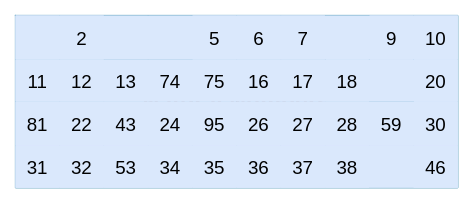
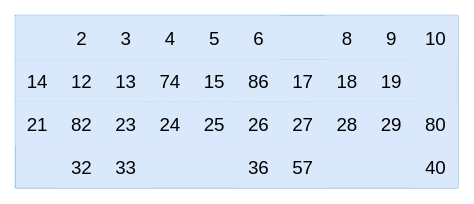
  <mxCell id="0" />
  <mxCell id="1" parent="0" />
  <mxCell id="2" value="&lt;span style=&quot;font-size: 31px&quot;&gt;Natural Numbers&lt;/span&gt;" style="shape=table;html=1;whiteSpace=wrap;startSize=0;container=1;collapsible=0;childLayout=tableLayout;fontStyle=1;align=center;strokeWidth=1;perimeterSpacing=1;rounded=0;sketch=0;shadow=0;swimlaneFillColor=#ffffff;separatorColor=#000000;backgroundOutline=0;horizontal=1;rowLines=1;columnLines=1;fillColor=#b1ddf0;strokeColor=#10739e;" parent="1" vertex="1"><mxGeometry x="20" y="20" width="590" height="230" as="geometry" /></mxCell>
  <mxCell id="3" style="shape=partialRectangle;html=1;whiteSpace=wrap;collapsible=0;dropTarget=0;pointerEvents=0;fillColor=#dae8fc;top=0;left=0;bottom=0;right=0;points=[[0,0.5],[1,0.5]];portConstraint=eastwest;strokeColor=#6c8ebf;" parent="2" vertex="1"><mxGeometry width="590" height="59" as="geometry" /></mxCell>
  <mxCell id="4" value="" style="shape=partialRectangle;html=1;whiteSpace=wrap;connectable=0;fillColor=#dae8fc;top=0;left=0;bottom=0;right=0;overflow=hidden;strokeColor=#6c8ebf;" parent="3" vertex="1"><mxGeometry width="59" height="59" as="geometry" /></mxCell>
  <mxCell id="5" value="&lt;span style=&quot;font-size: 25px&quot;&gt;2&lt;/span&gt;" style="shape=partialRectangle;html=1;whiteSpace=wrap;connectable=0;fillColor=#dae8fc;top=0;left=0;bottom=0;right=0;overflow=hidden;strokeColor=#6c8ebf;" parent="3" vertex="1"><mxGeometry x="59" width="59" height="59" as="geometry" /></mxCell>
+ <mxCell id="6" value="&lt;span style=&quot;font-size: 25px&quot;&gt;3&lt;/span&gt;" style="shape=partialRectangle;html=1;whiteSpace=wrap;connectable=0;fillColor=#dae8fc;top=0;left=0;bottom=0;right=0;overflow=hidden;strokeColor=#6c8ebf;" parent="3" vertex="1"><mxGeometry x="118" width="59" height="59" as="geometry" /></mxCell>
+ <mxCell id="7" value="&lt;span style=&quot;font-size: 25px&quot;&gt;4&lt;/span&gt;" style="shape=partialRectangle;html=1;whiteSpace=wrap;connectable=0;fillColor=#dae8fc;top=0;left=0;bottom=0;right=0;overflow=hidden;strokeColor=#6c8ebf;" parent="3" vertex="1"><mxGeometry x="177" width="59" height="59" as="geometry" /></mxCell>
  <mxCell id="8" value="&lt;span style=&quot;font-size: 25px&quot;&gt;5&lt;/span&gt;" style="shape=partialRectangle;html=1;whiteSpace=wrap;connectable=0;fillColor=#dae8fc;top=0;left=0;bottom=0;right=0;overflow=hidden;strokeColor=#6c8ebf;" parent="3" vertex="1"><mxGeometry x="236" width="59" height="59" as="geometry" /></mxCell>
  <mxCell id="9" value="&lt;span style=&quot;font-size: 25px&quot;&gt;6&lt;/span&gt;" style="shape=partialRectangle;html=1;whiteSpace=wrap;connectable=0;fillColor=#dae8fc;top=0;left=0;bottom=0;right=0;overflow=hidden;strokeColor=#6c8ebf;" parent="3" vertex="1"><mxGeometry x="295" width="59" height="59" as="geometry" /></mxCell>
- <mxCell id="10" value="&lt;span style=&quot;font-size: 25px&quot;&gt;7&lt;/span&gt;" style="shape=partialRectangle;html=1;whiteSpace=wrap;connectable=0;fillColor=#dae8fc;top=0;left=0;bottom=0;right=0;overflow=hidden;strokeColor=#6c8ebf;" parent="3" vertex="1"><mxGeometry x="354" width="59" height="59" as="geometry" /></mxCell>
+ <mxCell id="11" value="&lt;span style=&quot;font-size: 25px&quot;&gt;8&lt;/span&gt;" style="shape=partialRectangle;html=1;whiteSpace=wrap;connectable=0;fillColor=#dae8fc;top=0;left=0;bottom=0;right=0;overflow=hidden;strokeColor=#6c8ebf;" parent="3" vertex="1"><mxGeometry x="413" width="59" height="59" as="geometry" /></mxCell>
  <mxCell id="12" value="&lt;span style=&quot;font-size: 25px&quot;&gt;9&lt;/span&gt;" style="shape=partialRectangle;html=1;whiteSpace=wrap;connectable=0;fillColor=#dae8fc;top=0;left=0;bottom=0;right=0;overflow=hidden;strokeColor=#6c8ebf;" parent="3" vertex="1"><mxGeometry x="472" width="59" height="59" as="geometry" /></mxCell>
  <mxCell id="13" value="&lt;span style=&quot;font-size: 25px&quot;&gt;10&lt;/span&gt;" style="shape=partialRectangle;html=1;whiteSpace=wrap;connectable=0;fillColor=#dae8fc;top=0;left=0;bottom=0;right=0;overflow=hidden;strokeColor=#6c8ebf;" parent="3" vertex="1"><mxGeometry x="531" width="59" height="59" as="geometry" /></mxCell>
  <mxCell id="14" value="" style="shape=partialRectangle;html=1;whiteSpace=wrap;collapsible=0;dropTarget=0;pointerEvents=0;fillColor=#dae8fc;top=0;left=0;bottom=0;right=0;points=[[0,0.5],[1,0.5]];portConstraint=eastwest;strokeColor=#6c8ebf;" parent="2" vertex="1"><mxGeometry y="59" width="590" height="56" as="geometry" /></mxCell>
- <mxCell id="15" value="&lt;span style=&quot;font-size: 25px&quot;&gt;11&lt;/span&gt;" style="shape=partialRectangle;html=1;whiteSpace=wrap;connectable=0;fillColor=#dae8fc;top=0;left=0;bottom=0;right=0;overflow=hidden;strokeColor=#6c8ebf;" parent="14" vertex="1"><mxGeometry width="59" height="56" as="geometry" /></mxCell>
+ <mxCell id="15" value="&lt;span style=&quot;font-size: 25px&quot;&gt;14&lt;/span&gt;" style="shape=partialRectangle;html=1;whiteSpace=wrap;connectable=0;fillColor=#dae8fc;top=0;left=0;bottom=0;right=0;overflow=hidden;strokeColor=#6c8ebf;" parent="14" vertex="1"><mxGeometry width="59" height="56" as="geometry" /></mxCell>
  <mxCell id="16" value="&lt;span style=&quot;font-size: 25px&quot;&gt;12&lt;/span&gt;" style="shape=partialRectangle;html=1;whiteSpace=wrap;connectable=0;fillColor=#dae8fc;top=0;left=0;bottom=0;right=0;overflow=hidden;strokeColor=#6c8ebf;" parent="14" vertex="1"><mxGeometry x="59" width="59" height="56" as="geometry" /></mxCell>
  <mxCell id="17" value="&lt;span style=&quot;font-size: 25px&quot;&gt;13&lt;/span&gt;" style="shape=partialRectangle;html=1;whiteSpace=wrap;connectable=0;fillColor=#dae8fc;top=0;left=0;bottom=0;right=0;overflow=hidden;strokeColor=#6c8ebf;" parent="14" vertex="1"><mxGeometry x="118" width="59" height="56" as="geometry" /></mxCell>
  <mxCell id="18" value="&lt;span style=&quot;font-size: 25px&quot;&gt;74&lt;/span&gt;" style="shape=partialRectangle;html=1;whiteSpace=wrap;connectable=0;fillColor=#dae8fc;top=0;left=0;bottom=0;right=0;overflow=hidden;strokeColor=#6c8ebf;" parent="14" vertex="1"><mxGeometry x="177" width="59" height="56" as="geometry" /></mxCell>
- <mxCell id="19" value="&lt;span style=&quot;font-size: 25px&quot;&gt;75&lt;/span&gt;" style="shape=partialRectangle;html=1;whiteSpace=wrap;connectable=0;fillColor=#dae8fc;top=0;left=0;bottom=0;right=0;overflow=hidden;strokeColor=#6c8ebf;" parent="14" vertex="1"><mxGeometry x="236" width="59" height="56" as="geometry" /></mxCell>
- <mxCell id="20" value="&lt;span style=&quot;font-size: 25px&quot;&gt;16&lt;/span&gt;" style="shape=partialRectangle;html=1;whiteSpace=wrap;connectable=0;fillColor=#dae8fc;top=0;left=0;bottom=0;right=0;overflow=hidden;strokeColor=#6c8ebf;" parent="14" vertex="1"><mxGeometry x="295" width="59" height="56" as="geometry" /></mxCell>
+ <mxCell id="19" value="&lt;span style=&quot;font-size: 25px&quot;&gt;15&lt;/span&gt;" style="shape=partialRectangle;html=1;whiteSpace=wrap;connectable=0;fillColor=#dae8fc;top=0;left=0;bottom=0;right=0;overflow=hidden;strokeColor=#6c8ebf;" parent="14" vertex="1"><mxGeometry x="236" width="59" height="56" as="geometry" /></mxCell>
+ <mxCell id="20" value="&lt;span style=&quot;font-size: 25px&quot;&gt;86&lt;/span&gt;" style="shape=partialRectangle;html=1;whiteSpace=wrap;connectable=0;fillColor=#dae8fc;top=0;left=0;bottom=0;right=0;overflow=hidden;strokeColor=#6c8ebf;" parent="14" vertex="1"><mxGeometry x="295" width="59" height="56" as="geometry" /></mxCell>
  <mxCell id="21" value="&lt;span style=&quot;font-size: 25px&quot;&gt;17&lt;/span&gt;" style="shape=partialRectangle;html=1;whiteSpace=wrap;connectable=0;fillColor=#dae8fc;top=0;left=0;bottom=0;right=0;overflow=hidden;strokeColor=#6c8ebf;" parent="14" vertex="1"><mxGeometry x="354" width="59" height="56" as="geometry" /></mxCell>
  <mxCell id="22" value="&lt;span style=&quot;font-size: 25px&quot;&gt;18&lt;/span&gt;" style="shape=partialRectangle;html=1;whiteSpace=wrap;connectable=0;fillColor=#dae8fc;top=0;left=0;bottom=0;right=0;overflow=hidden;strokeColor=#6c8ebf;" parent="14" vertex="1"><mxGeometry x="413" width="59" height="56" as="geometry" /></mxCell>
- <mxCell id="24" value="&lt;span style=&quot;font-size: 25px&quot;&gt;20&lt;/span&gt;" style="shape=partialRectangle;html=1;whiteSpace=wrap;connectable=0;fillColor=#dae8fc;top=0;left=0;bottom=0;right=0;overflow=hidden;strokeColor=#6c8ebf;" parent="14" vertex="1"><mxGeometry x="531" width="59" height="56" as="geometry" /></mxCell>
+ <mxCell id="23" value="&lt;span style=&quot;font-size: 25px&quot;&gt;19&lt;/span&gt;" style="shape=partialRectangle;html=1;whiteSpace=wrap;connectable=0;fillColor=#dae8fc;top=0;left=0;bottom=0;right=0;overflow=hidden;strokeColor=#6c8ebf;" parent="14" vertex="1"><mxGeometry x="472" width="59" height="56" as="geometry" /></mxCell>
  <mxCell id="25" value="" style="shape=partialRectangle;html=1;whiteSpace=wrap;collapsible=0;dropTarget=0;pointerEvents=0;fillColor=#dae8fc;top=0;left=0;bottom=0;right=0;points=[[0,0.5],[1,0.5]];portConstraint=eastwest;strokeColor=#6c8ebf;" parent="2" vertex="1"><mxGeometry y="115" width="590" height="59" as="geometry" /></mxCell>
- <mxCell id="26" value="&lt;span style=&quot;font-size: 25px&quot;&gt;81&lt;/span&gt;" style="shape=partialRectangle;html=1;whiteSpace=wrap;connectable=0;fillColor=#dae8fc;top=0;left=0;bottom=0;right=0;overflow=hidden;strokeColor=#6c8ebf;" parent="25" vertex="1"><mxGeometry width="59" height="59" as="geometry" /></mxCell>
- <mxCell id="27" value="&lt;span style=&quot;font-size: 25px&quot;&gt;22&lt;/span&gt;" style="shape=partialRectangle;html=1;whiteSpace=wrap;connectable=0;fillColor=#dae8fc;top=0;left=0;bottom=0;right=0;overflow=hidden;strokeColor=#6c8ebf;" parent="25" vertex="1"><mxGeometry x="59" width="59" height="59" as="geometry" /></mxCell>
- <mxCell id="28" value="&lt;span style=&quot;font-size: 25px&quot;&gt;43&lt;/span&gt;" style="shape=partialRectangle;html=1;whiteSpace=wrap;connectable=0;fillColor=#dae8fc;top=0;left=0;bottom=0;right=0;overflow=hidden;strokeColor=#6c8ebf;" parent="25" vertex="1"><mxGeometry x="118" width="59" height="59" as="geometry" /></mxCell>
+ <mxCell id="26" value="&lt;span style=&quot;font-size: 25px&quot;&gt;21&lt;/span&gt;" style="shape=partialRectangle;html=1;whiteSpace=wrap;connectable=0;fillColor=#dae8fc;top=0;left=0;bottom=0;right=0;overflow=hidden;strokeColor=#6c8ebf;" parent="25" vertex="1"><mxGeometry width="59" height="59" as="geometry" /></mxCell>
+ <mxCell id="27" value="&lt;span style=&quot;font-size: 25px&quot;&gt;82&lt;/span&gt;" style="shape=partialRectangle;html=1;whiteSpace=wrap;connectable=0;fillColor=#dae8fc;top=0;left=0;bottom=0;right=0;overflow=hidden;strokeColor=#6c8ebf;" parent="25" vertex="1"><mxGeometry x="59" width="59" height="59" as="geometry" /></mxCell>
+ <mxCell id="28" value="&lt;span style=&quot;font-size: 25px&quot;&gt;23&lt;/span&gt;" style="shape=partialRectangle;html=1;whiteSpace=wrap;connectable=0;fillColor=#dae8fc;top=0;left=0;bottom=0;right=0;overflow=hidden;strokeColor=#6c8ebf;" parent="25" vertex="1"><mxGeometry x="118" width="59" height="59" as="geometry" /></mxCell>
  <mxCell id="29" value="&lt;span style=&quot;font-size: 25px&quot;&gt;24&lt;/span&gt;" style="shape=partialRectangle;html=1;whiteSpace=wrap;connectable=0;fillColor=#dae8fc;top=0;left=0;bottom=0;right=0;overflow=hidden;strokeColor=#6c8ebf;" parent="25" vertex="1"><mxGeometry x="177" width="59" height="59" as="geometry" /></mxCell>
- <mxCell id="30" value="&lt;span style=&quot;font-size: 25px&quot;&gt;95&lt;/span&gt;" style="shape=partialRectangle;html=1;whiteSpace=wrap;connectable=0;fillColor=#dae8fc;top=0;left=0;bottom=0;right=0;overflow=hidden;strokeColor=#6c8ebf;" parent="25" vertex="1"><mxGeometry x="236" width="59" height="59" as="geometry" /></mxCell>
+ <mxCell id="30" value="&lt;span style=&quot;font-size: 25px&quot;&gt;25&lt;/span&gt;" style="shape=partialRectangle;html=1;whiteSpace=wrap;connectable=0;fillColor=#dae8fc;top=0;left=0;bottom=0;right=0;overflow=hidden;strokeColor=#6c8ebf;" parent="25" vertex="1"><mxGeometry x="236" width="59" height="59" as="geometry" /></mxCell>
  <mxCell id="31" value="&lt;span style=&quot;font-size: 25px&quot;&gt;26&lt;/span&gt;" style="shape=partialRectangle;html=1;whiteSpace=wrap;connectable=0;fillColor=#dae8fc;top=0;left=0;bottom=0;right=0;overflow=hidden;strokeColor=#6c8ebf;" parent="25" vertex="1"><mxGeometry x="295" width="59" height="59" as="geometry" /></mxCell>
  <mxCell id="32" value="&lt;span style=&quot;font-size: 25px&quot;&gt;27&lt;/span&gt;" style="shape=partialRectangle;html=1;whiteSpace=wrap;connectable=0;fillColor=#dae8fc;top=0;left=0;bottom=0;right=0;overflow=hidden;strokeColor=#6c8ebf;" parent="25" vertex="1"><mxGeometry x="354" width="59" height="59" as="geometry" /></mxCell>
  <mxCell id="33" value="&lt;span style=&quot;font-size: 25px&quot;&gt;28&lt;/span&gt;" style="shape=partialRectangle;html=1;whiteSpace=wrap;connectable=0;fillColor=#dae8fc;top=0;left=0;bottom=0;right=0;overflow=hidden;strokeColor=#6c8ebf;" parent="25" vertex="1"><mxGeometry x="413" width="59" height="59" as="geometry" /></mxCell>
- <mxCell id="34" value="&lt;span style=&quot;font-size: 25px&quot;&gt;59&lt;/span&gt;" style="shape=partialRectangle;html=1;whiteSpace=wrap;connectable=0;fillColor=#dae8fc;top=0;left=0;bottom=0;right=0;overflow=hidden;strokeColor=#6c8ebf;" parent="25" vertex="1"><mxGeometry x="472" width="59" height="59" as="geometry" /></mxCell>
- <mxCell id="35" value="&lt;span style=&quot;font-size: 25px&quot;&gt;30&lt;/span&gt;" style="shape=partialRectangle;html=1;whiteSpace=wrap;connectable=0;fillColor=#dae8fc;top=0;left=0;bottom=0;right=0;overflow=hidden;strokeColor=#6c8ebf;" parent="25" vertex="1"><mxGeometry x="531" width="59" height="59" as="geometry" /></mxCell>
+ <mxCell id="34" value="&lt;span style=&quot;font-size: 25px&quot;&gt;29&lt;/span&gt;" style="shape=partialRectangle;html=1;whiteSpace=wrap;connectable=0;fillColor=#dae8fc;top=0;left=0;bottom=0;right=0;overflow=hidden;strokeColor=#6c8ebf;" parent="25" vertex="1"><mxGeometry x="472" width="59" height="59" as="geometry" /></mxCell>
+ <mxCell id="35" value="&lt;span style=&quot;font-size: 25px&quot;&gt;80&lt;/span&gt;" style="shape=partialRectangle;html=1;whiteSpace=wrap;connectable=0;fillColor=#dae8fc;top=0;left=0;bottom=0;right=0;overflow=hidden;strokeColor=#6c8ebf;" parent="25" vertex="1"><mxGeometry x="531" width="59" height="59" as="geometry" /></mxCell>
  <mxCell id="36" value="" style="shape=partialRectangle;html=1;whiteSpace=wrap;collapsible=0;dropTarget=0;pointerEvents=0;fillColor=#dae8fc;top=0;left=0;bottom=0;right=0;points=[[0,0.5],[1,0.5]];portConstraint=eastwest;strokeColor=#6c8ebf;" parent="2" vertex="1"><mxGeometry y="174" width="590" height="56" as="geometry" /></mxCell>
- <mxCell id="37" value="&lt;span style=&quot;font-size: 25px&quot;&gt;31&lt;/span&gt;" style="shape=partialRectangle;html=1;whiteSpace=wrap;connectable=0;fillColor=#dae8fc;top=0;left=0;bottom=0;right=0;overflow=hidden;strokeColor=#6c8ebf;" parent="36" vertex="1"><mxGeometry width="59" height="56" as="geometry" /></mxCell>
  <mxCell id="38" value="&lt;span style=&quot;font-size: 25px&quot;&gt;32&lt;/span&gt;" style="shape=partialRectangle;html=1;whiteSpace=wrap;connectable=0;fillColor=#dae8fc;top=0;left=0;bottom=0;right=0;overflow=hidden;strokeColor=#6c8ebf;" parent="36" vertex="1"><mxGeometry x="59" width="59" height="56" as="geometry" /></mxCell>
- <mxCell id="39" value="&lt;span style=&quot;font-size: 25px&quot;&gt;53&lt;/span&gt;" style="shape=partialRectangle;html=1;whiteSpace=wrap;connectable=0;fillColor=#dae8fc;top=0;left=0;bottom=0;right=0;overflow=hidden;strokeColor=#6c8ebf;" parent="36" vertex="1"><mxGeometry x="118" width="59" height="56" as="geometry" /></mxCell>
- <mxCell id="40" value="&lt;span style=&quot;font-size: 25px&quot;&gt;34&lt;/span&gt;" style="shape=partialRectangle;html=1;whiteSpace=wrap;connectable=0;fillColor=#dae8fc;top=0;left=0;bottom=0;right=0;overflow=hidden;strokeColor=#6c8ebf;" parent="36" vertex="1"><mxGeometry x="177" width="59" height="56" as="geometry" /></mxCell>
- <mxCell id="41" value="&lt;span style=&quot;font-size: 25px&quot;&gt;35&lt;/span&gt;" style="shape=partialRectangle;html=1;whiteSpace=wrap;connectable=0;fillColor=#dae8fc;top=0;left=0;bottom=0;right=0;overflow=hidden;strokeColor=#6c8ebf;" parent="36" vertex="1"><mxGeometry x="236" width="59" height="56" as="geometry" /></mxCell>
+ <mxCell id="39" value="&lt;span style=&quot;font-size: 25px&quot;&gt;33&lt;/span&gt;" style="shape=partialRectangle;html=1;whiteSpace=wrap;connectable=0;fillColor=#dae8fc;top=0;left=0;bottom=0;right=0;overflow=hidden;strokeColor=#6c8ebf;" parent="36" vertex="1"><mxGeometry x="118" width="59" height="56" as="geometry" /></mxCell>
  <mxCell id="42" value="&lt;span style=&quot;font-size: 25px&quot;&gt;36&lt;/span&gt;" style="shape=partialRectangle;html=1;whiteSpace=wrap;connectable=0;fillColor=#dae8fc;top=0;left=0;bottom=0;right=0;overflow=hidden;strokeColor=#6c8ebf;" parent="36" vertex="1"><mxGeometry x="295" width="59" height="56" as="geometry" /></mxCell>
- <mxCell id="43" value="&lt;span style=&quot;font-size: 25px&quot;&gt;37&lt;/span&gt;" style="shape=partialRectangle;html=1;whiteSpace=wrap;connectable=0;fillColor=#dae8fc;top=0;left=0;bottom=0;right=0;overflow=hidden;strokeColor=#6c8ebf;" parent="36" vertex="1"><mxGeometry x="354" width="59" height="56" as="geometry" /></mxCell>
- <mxCell id="44" value="&lt;span style=&quot;font-size: 25px&quot;&gt;38&lt;/span&gt;" style="shape=partialRectangle;html=1;whiteSpace=wrap;connectable=0;fillColor=#dae8fc;top=0;left=0;bottom=0;right=0;overflow=hidden;strokeColor=#6c8ebf;" parent="36" vertex="1"><mxGeometry x="413" width="59" height="56" as="geometry" /></mxCell>
- <mxCell id="45" value="&lt;span style=&quot;font-size: 25px&quot;&gt;46&lt;/span&gt;" style="shape=partialRectangle;html=1;whiteSpace=wrap;connectable=0;fillColor=#dae8fc;top=0;left=0;bottom=0;right=0;overflow=hidden;strokeColor=#6c8ebf;" parent="36" vertex="1"><mxGeometry x="531" width="59" height="56" as="geometry" /></mxCell>
+ <mxCell id="43" value="&lt;span style=&quot;font-size: 25px&quot;&gt;57&lt;/span&gt;" style="shape=partialRectangle;html=1;whiteSpace=wrap;connectable=0;fillColor=#dae8fc;top=0;left=0;bottom=0;right=0;overflow=hidden;strokeColor=#6c8ebf;" parent="36" vertex="1"><mxGeometry x="354" width="59" height="56" as="geometry" /></mxCell>
+ <mxCell id="45" value="&lt;span style=&quot;font-size: 25px&quot;&gt;40&lt;/span&gt;" style="shape=partialRectangle;html=1;whiteSpace=wrap;connectable=0;fillColor=#dae8fc;top=0;left=0;bottom=0;right=0;overflow=hidden;strokeColor=#6c8ebf;" parent="36" vertex="1"><mxGeometry x="531" width="59" height="56" as="geometry" /></mxCell>
